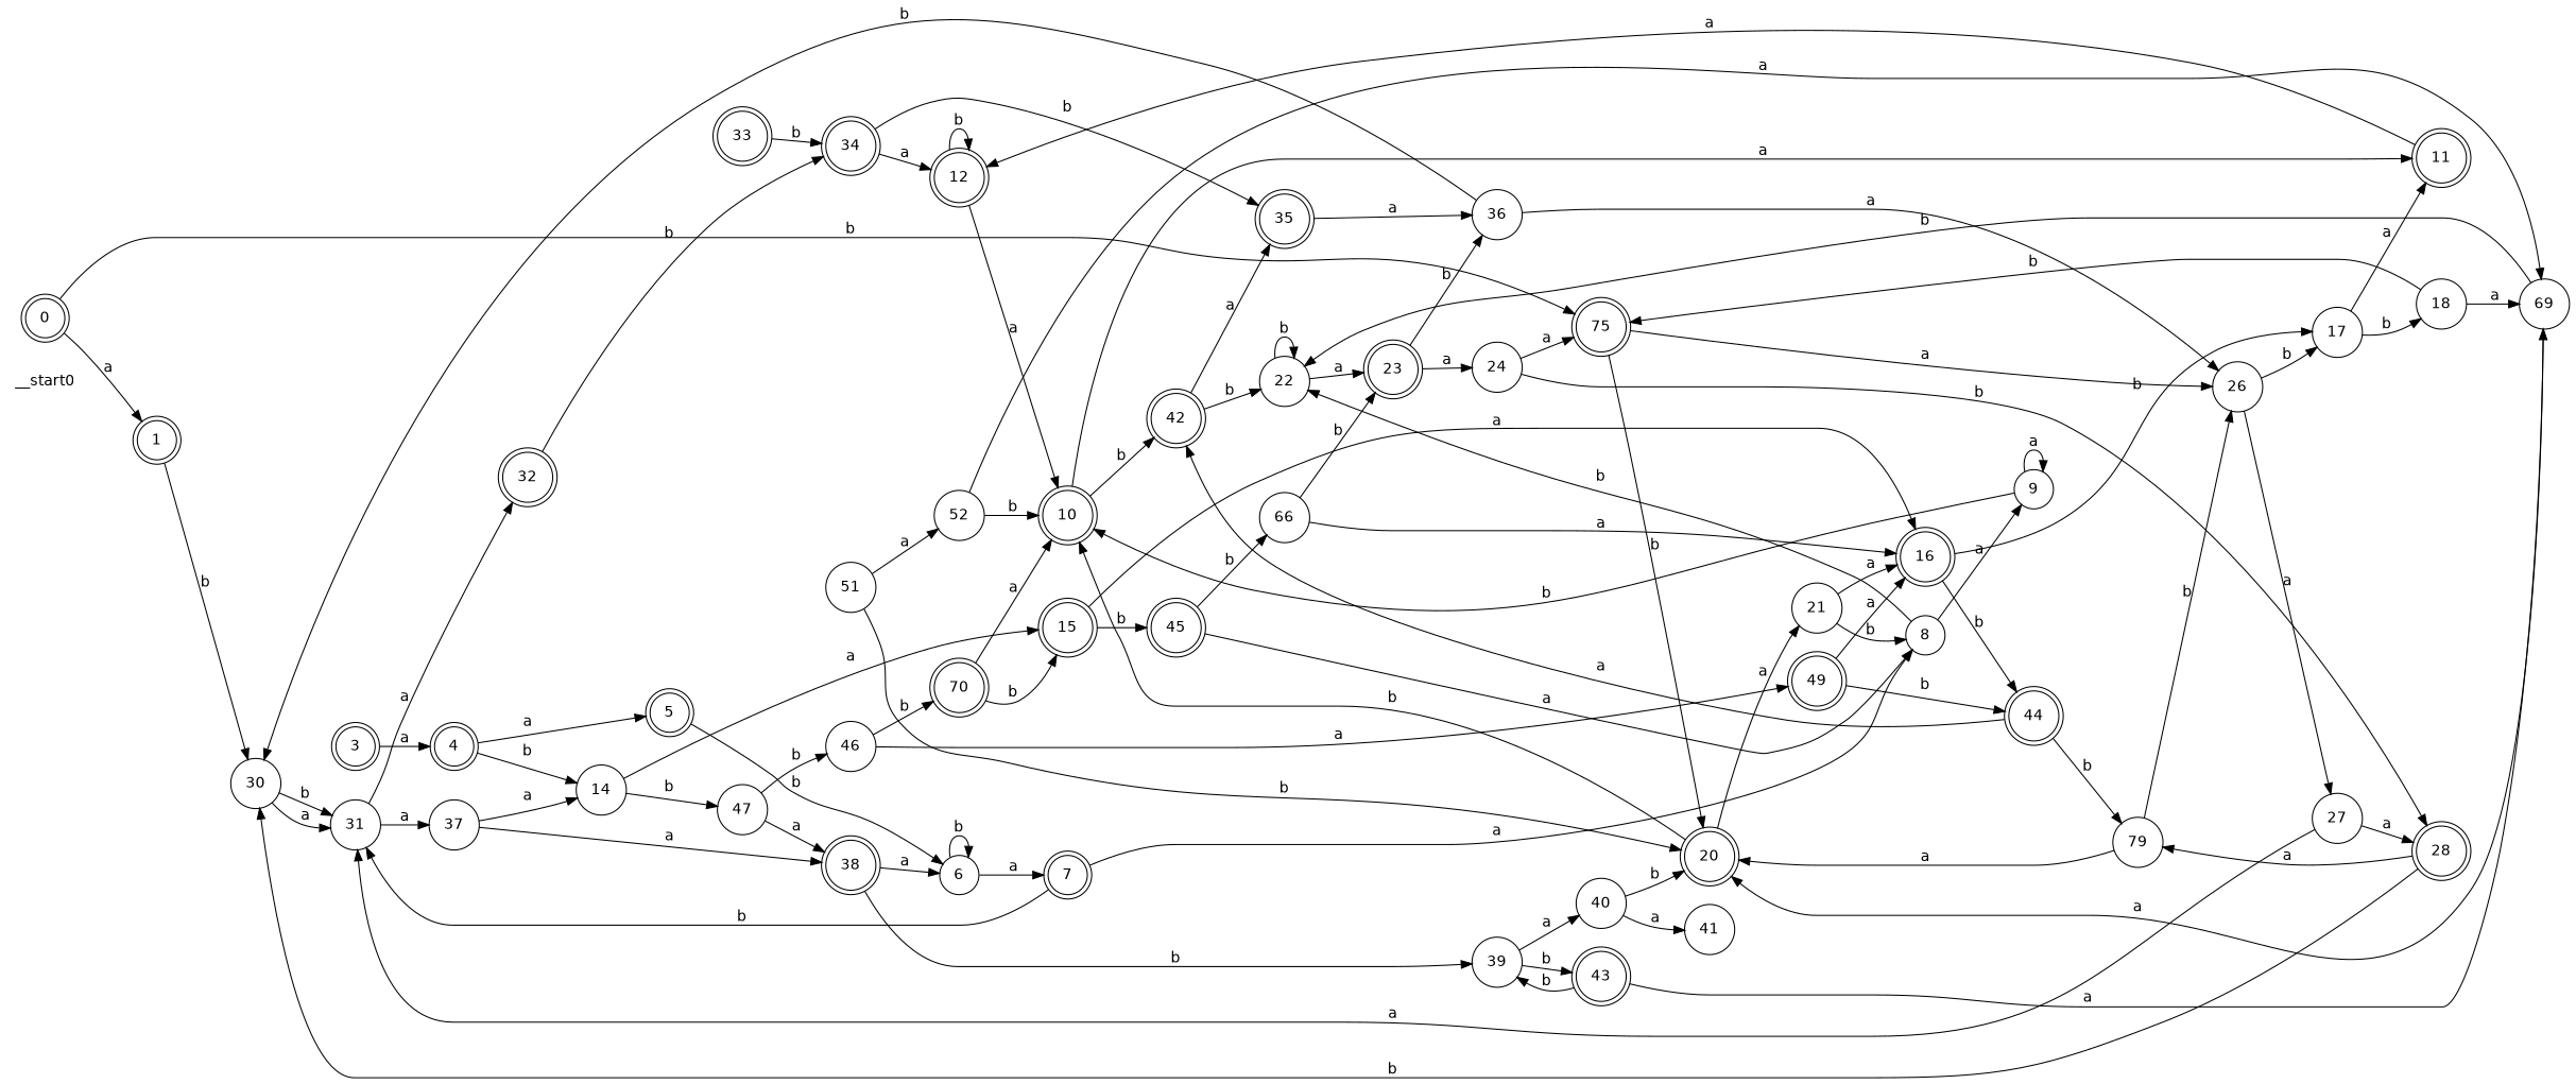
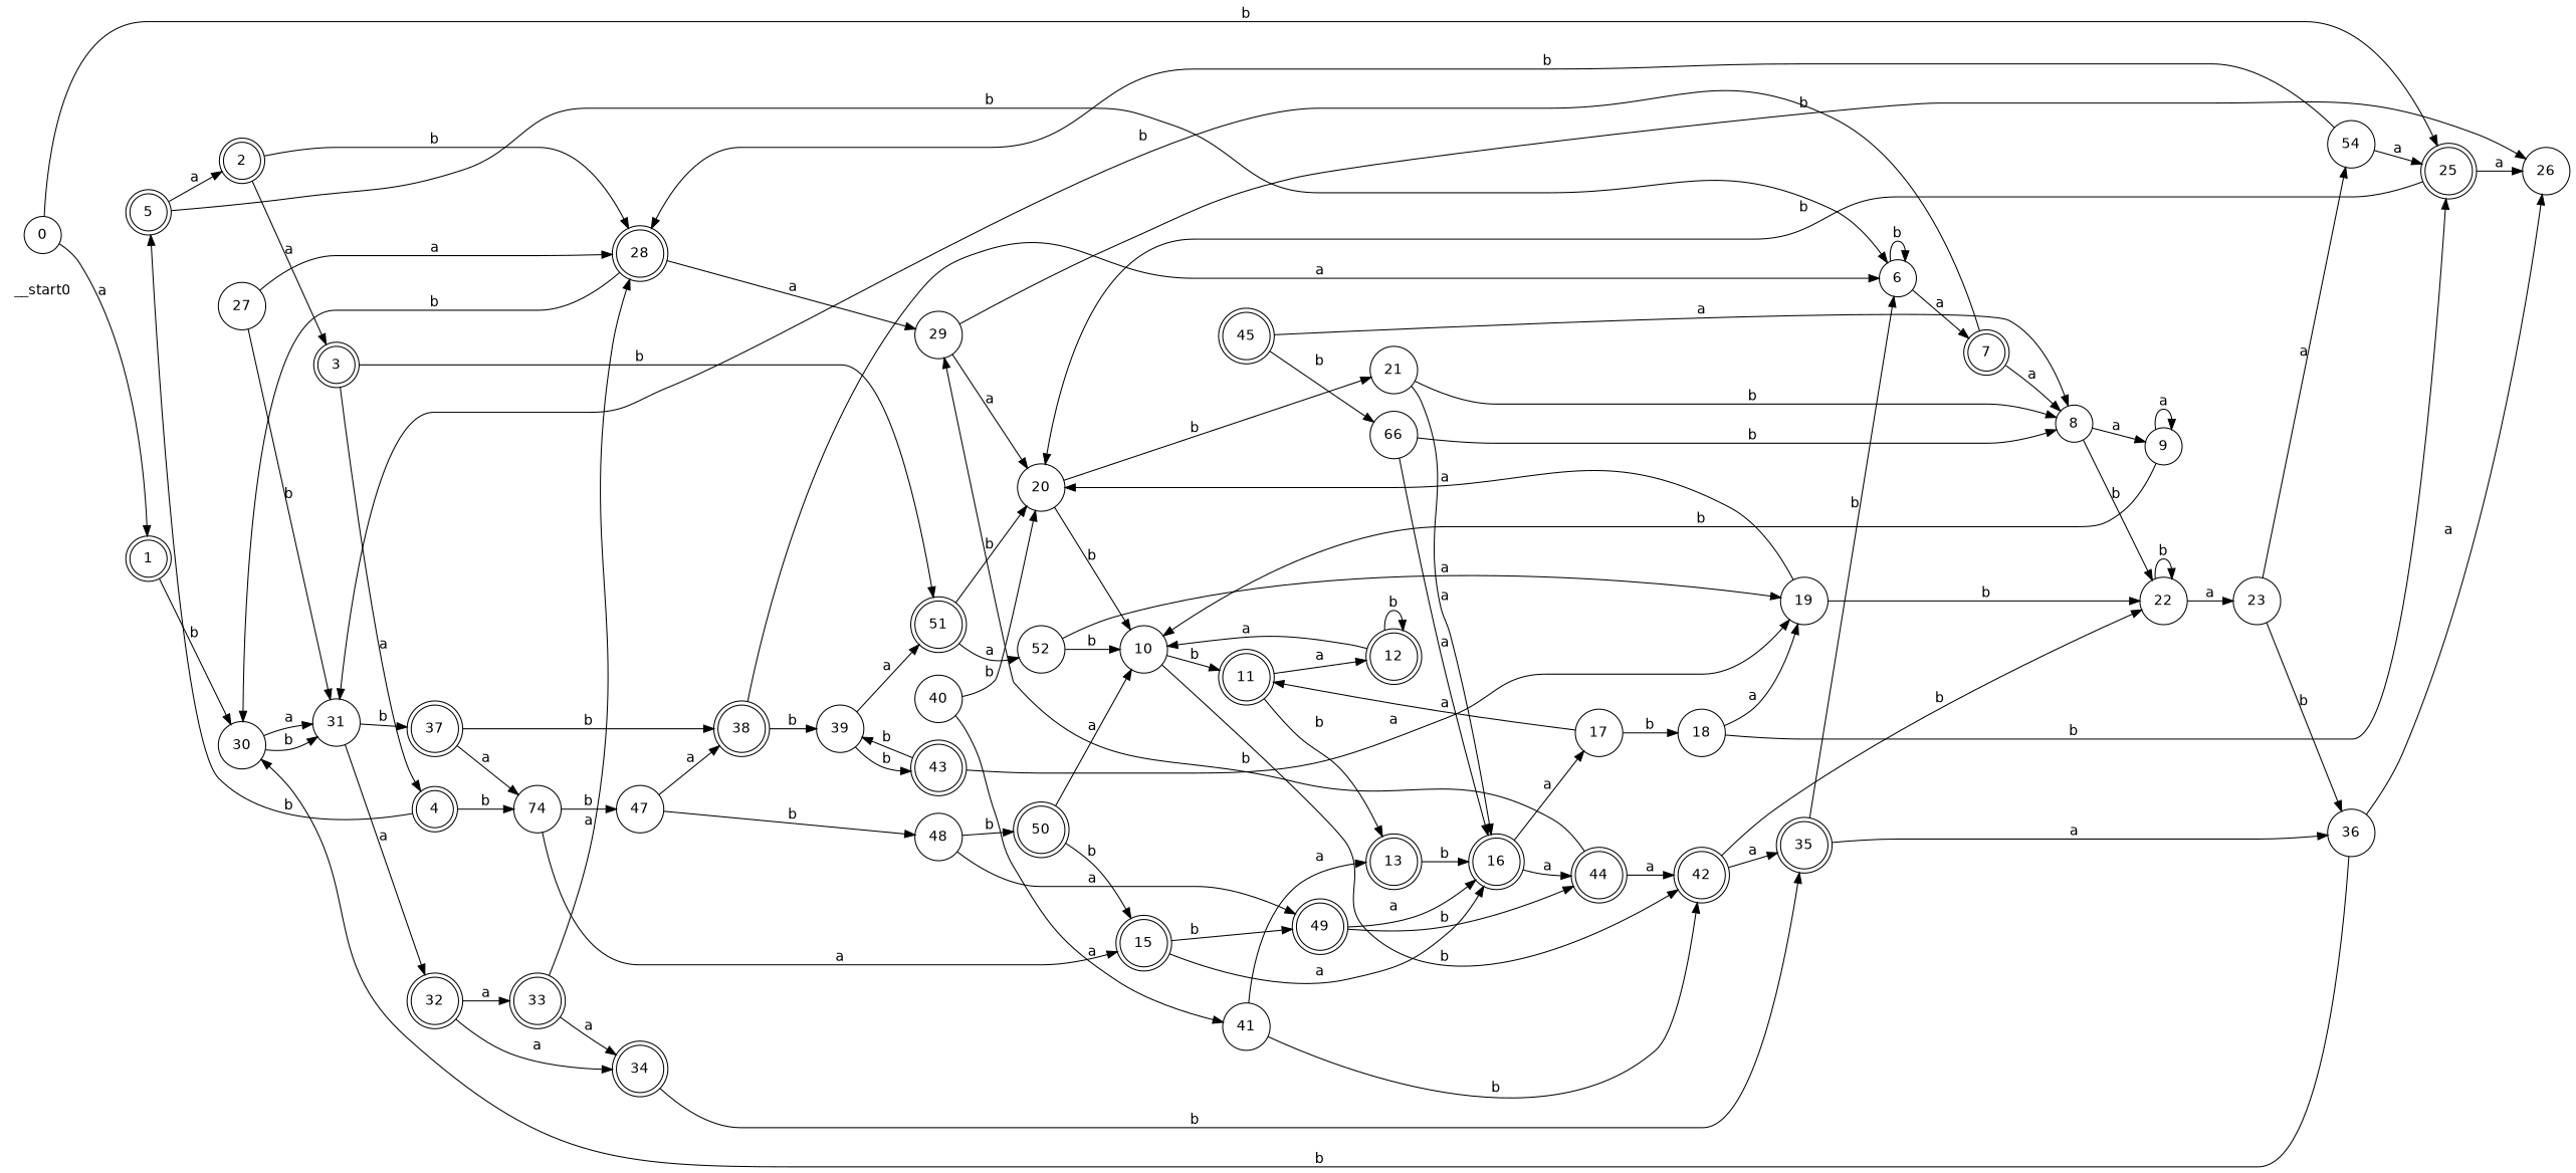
  digraph {
    fontname="DejaVu Sans"
    rankdir=LR
    node [fontname="DejaVu Sans" shape=doublecircle color=black fillcolor=white style="rounded,filled"]
    edge [fontname="DejaVu Sans"]
    __start0 [shape=none color="" fillcolor="" style=""]
-   n2 [label=0]
+   n2 [label=0 shape=circle]
    n3 [label=1]
-   n4 [label=75]
+   n4 [label=25]
    n5 [label=30 shape=circle style=filled]
-   n6 [label=20]
+   n6 [label=20 shape=circle]
    n7 [label=26 shape=circle style=filled]
+   n8 [label=2]
    n9 [label=3]
    n10 [label=28]
    n11 [label=31 shape=circle style=filled]
    n12 [label=4]
-   n13 [label=51 shape=circle]
-   n14 [label=79 shape=circle style=filled]
+   n13 [label=51]
+   n14 [label=29 shape=circle style=filled]
    n15 [label=5]
-   n16 [label=14 shape=circle style=filled]
+   n16 [label=74 shape=circle style=filled]
    n17 [label=52 shape=circle style=filled]
    n18 [label=6 shape=circle style=filled]
    n19 [label=15]
    n20 [label=47 shape=circle style=filled]
    n21 [label=7]
    n22 [label=8 shape=circle style=filled]
    n23 [label=9 shape=circle style=filled]
    n24 [label=22 shape=circle style=filled]
    n25 [label=32]
-   n26 [label=37 shape=circle style=filled]
-   n27 [label=10]
-   n28 [label=23 style=filled]
+   n26 [label=37 style=filled]
+   n27 [label=10 shape=circle]
+   n28 [label=23 shape=circle style=filled]
    n29 [label=11]
    n30 [label=42]
    n31 [label=12]
+   n32 [label=13]
    n33 [label=35]
    n34 [label=16]
    n35 [label=17 shape=circle style=filled]
    n36 [label=44]
    n37 [label=45]
    n38 [label=38]
-   n39 [label=46 shape=circle style=filled]
+   n39 [label=48 shape=circle style=filled]
    n40 [label=66 shape=circle style=filled]
    n41 [label=18 shape=circle style=filled]
-   n42 [label=69 shape=circle style=filled]
+   n42 [label=19 shape=circle style=filled]
    n43 [label=21 shape=circle style=filled]
-   n44 [label=24 shape=circle style=filled]
+   n44 [label=54 shape=circle style=filled]
    n45 [label=36 shape=circle style=filled]
    n46 [label=27 shape=circle style=filled]
    n47 [label=33]
    n48 [label=34]
    n49 [label=39 shape=circle style=filled]
    n50 [label=40 shape=circle style=filled]
    n51 [label=43]
    n52 [label=41 shape=circle style=filled]
    n53 [label=49]
-   n54 [label=70]
+   n54 [label=50]
    n2 -> n3 [label=a]
    n2 -> n4 [label=b]
    n3 -> n5 [label=b]
    n4 -> n6 [label=b]
    n4 -> n7 [label=a]
    n5 -> n11 [label=a]
    n5 -> n11 [label=b]
    n6 -> n27 [label=b]
-   n6 -> n43 [label=a]
-   n7 -> n35 [label=b]
-   n7 -> n46 [label=a]
+   n6 -> n43 [label=b]
+   n8 -> n9 [label=a]
+   n8 -> n10 [label=b]
    n9 -> n12 [label=a]
+   n9 -> n13 [label=b]
    n10 -> n5 [label=b]
    n10 -> n14 [label=a]
    n11 -> n25 [label=a]
-   n11 -> n26 [label=a]
-   n12 -> n15 [label=a]
+   n11 -> n26 [label=b]
+   n12 -> n15 [label=b]
    n12 -> n16 [label=b]
    n13 -> n6 [label=b]
    n13 -> n17 [label=a]
    n14 -> n6 [label=a]
    n14 -> n7 [label=b]
+   n15 -> n8 [label=a]
    n15 -> n18 [label=b]
    n16 -> n19 [label=a]
    n16 -> n20 [label=b]
    n17 -> n27 [label=b]
    n17 -> n42 [label=a]
    n18 -> n18 [label=b]
    n18 -> n21 [label=a]
    n19 -> n34 [label=a]
-   n19 -> n37 [label=b]
+   n19 -> n53 [label=b]
    n20 -> n38 [label=a]
    n20 -> n39 [label=b]
    n21 -> n11 [label=b]
    n21 -> n22 [label=a]
    n22 -> n23 [label=a]
    n22 -> n24 [label=b]
    n23 -> n23 [label=a]
    n23 -> n27 [label=b]
    n24 -> n24 [label=b]
    n24 -> n28 [label=a]
-   n25 -> n48 [label=b]
+   n25 -> n47 [label=a]
+   n25 -> n48 [label=a]
    n26 -> n16 [label=a]
-   n26 -> n38 [label=a]
-   n27 -> n29 [label=a]
+   n26 -> n38 [label=b]
+   n27 -> n29 [label=b]
    n27 -> n30 [label=b]
    n28 -> n44 [label=a]
    n28 -> n45 [label=b]
    n29 -> n31 [label=a]
+   n29 -> n32 [label=b]
    n30 -> n24 [label=b]
    n30 -> n33 [label=a]
    n31 -> n27 [label=a]
    n31 -> n31 [label=b]
+   n32 -> n34 [label=b]
+   n33 -> n18 [label=b]
    n33 -> n45 [label=a]
-   n34 -> n35 [label=b]
-   n34 -> n36 [label=b]
+   n34 -> n35 [label=a]
+   n34 -> n36 [label=a]
    n35 -> n29 [label=a]
    n35 -> n41 [label=b]
    n36 -> n14 [label=b]
    n36 -> n30 [label=a]
    n37 -> n22 [label=a]
    n37 -> n40 [label=b]
    n38 -> n18 [label=a]
    n38 -> n49 [label=b]
    n39 -> n53 [label=a]
    n39 -> n54 [label=b]
-   n40 -> n28 [label=b]
+   n40 -> n22 [label=b]
    n40 -> n34 [label=a]
    n41 -> n4 [label=b]
    n41 -> n42 [label=a]
    n42 -> n6 [label=a]
    n42 -> n24 [label=b]
    n43 -> n22 [label=b]
    n43 -> n34 [label=a]
    n44 -> n4 [label=a]
    n44 -> n10 [label=b]
    n45 -> n5 [label=b]
    n45 -> n7 [label=a]
    n46 -> n10 [label=a]
-   n46 -> n11 [label=a]
-   n47 -> n48 [label=b]
-   n48 -> n31 [label=a]
+   n46 -> n11 [label=b]
+   n47 -> n10 [label=a]
+   n47 -> n48 [label=a]
    n48 -> n33 [label=b]
-   n49 -> n50 [label=a]
+   n49 -> n13 [label=a]
    n49 -> n51 [label=b]
    n50 -> n6 [label=b]
    n50 -> n52 [label=a]
    n51 -> n42 [label=a]
    n51 -> n49 [label=b]
+   n52 -> n30 [label=b]
+   n52 -> n32 [label=a]
    n53 -> n34 [label=a]
    n53 -> n36 [label=b]
    n54 -> n19 [label=b]
    n54 -> n27 [label=a]
  }
